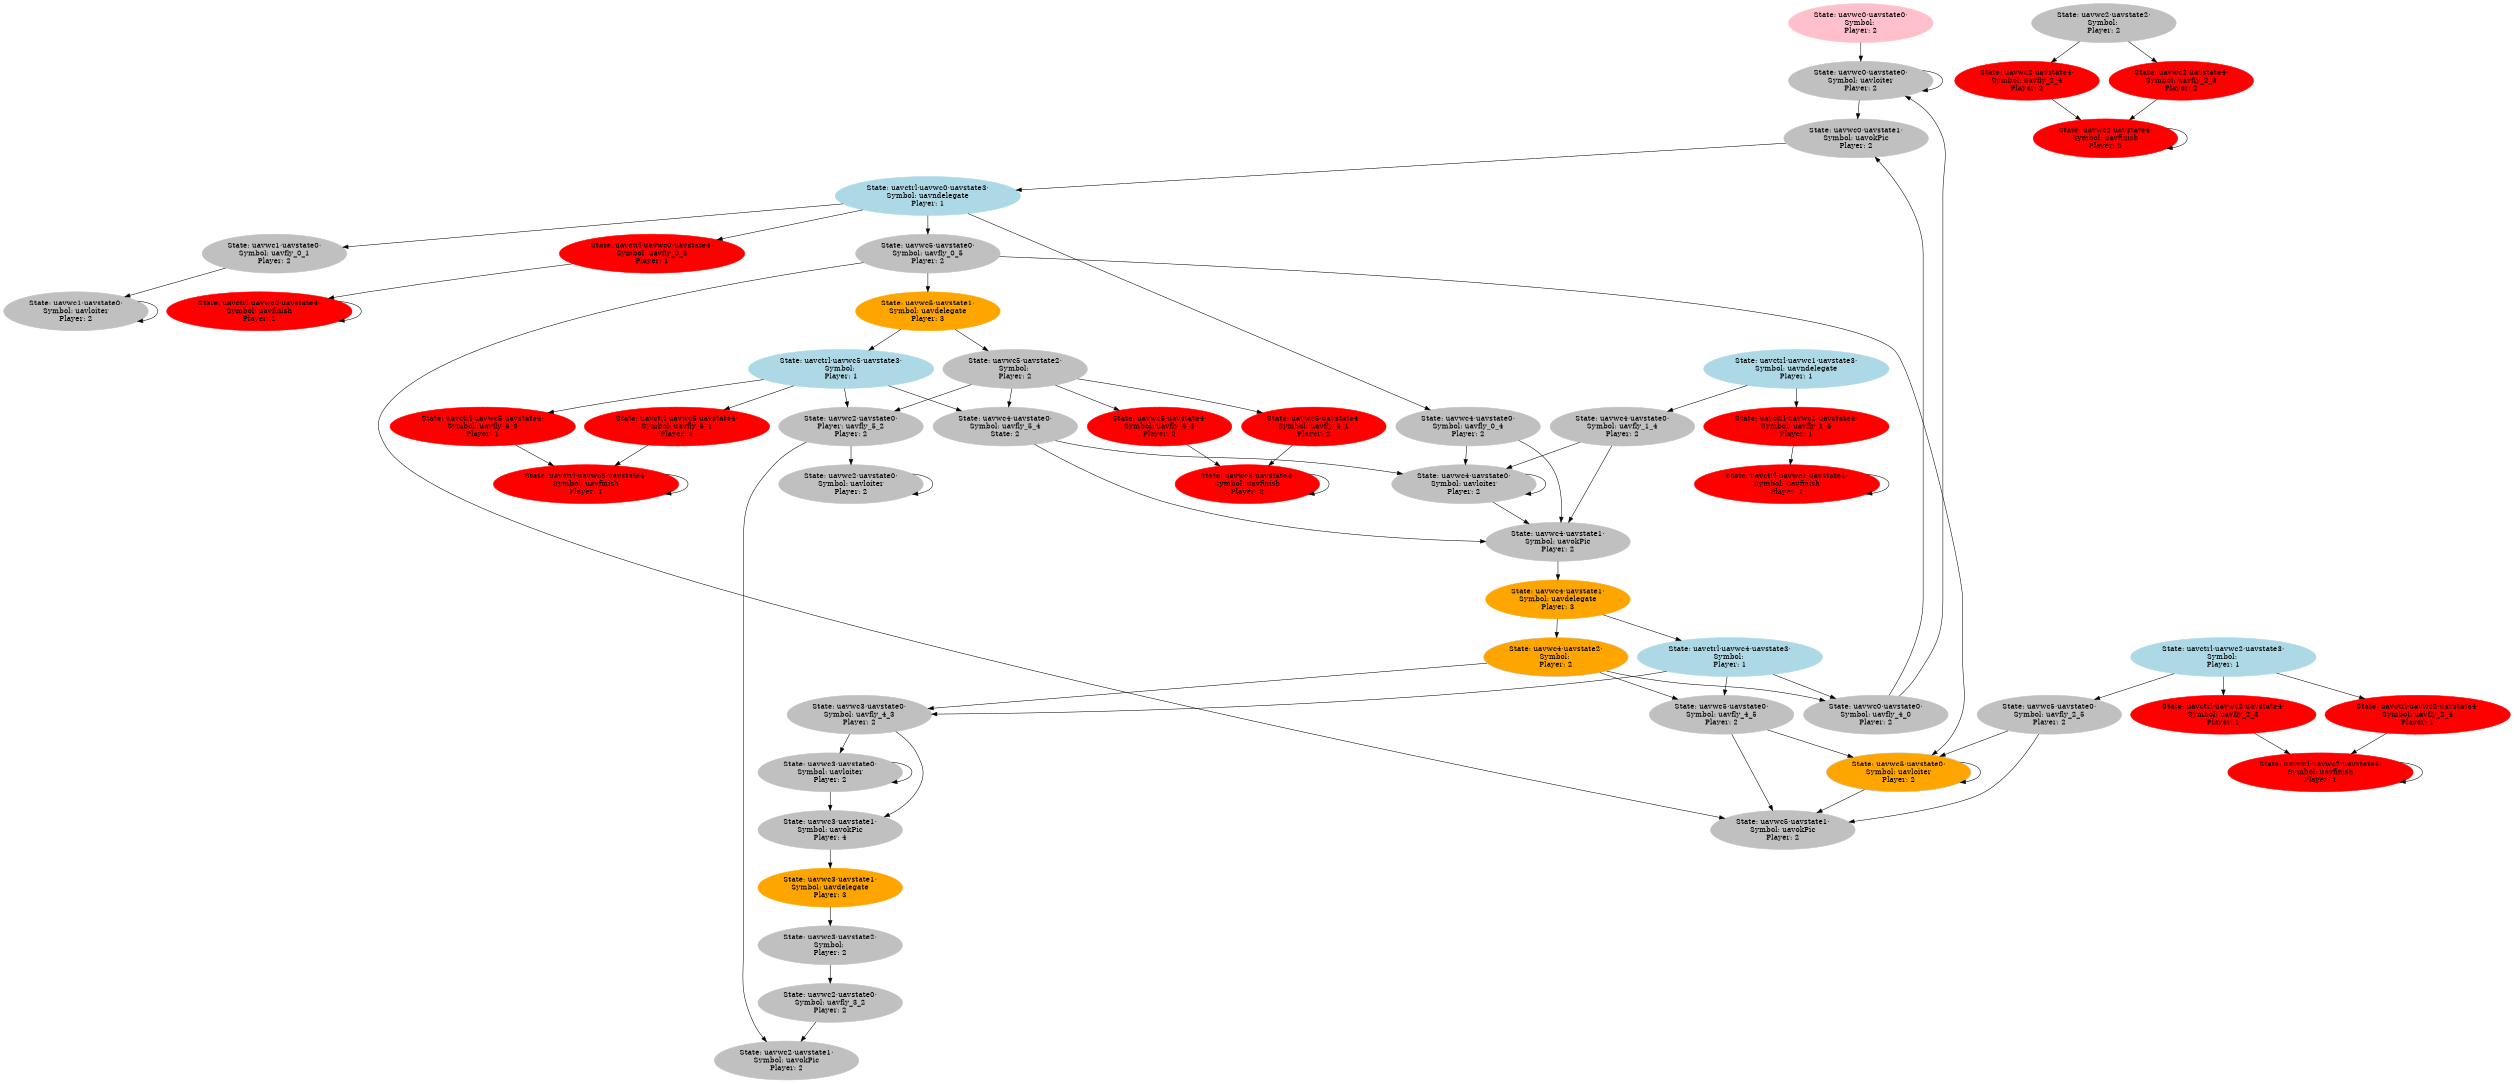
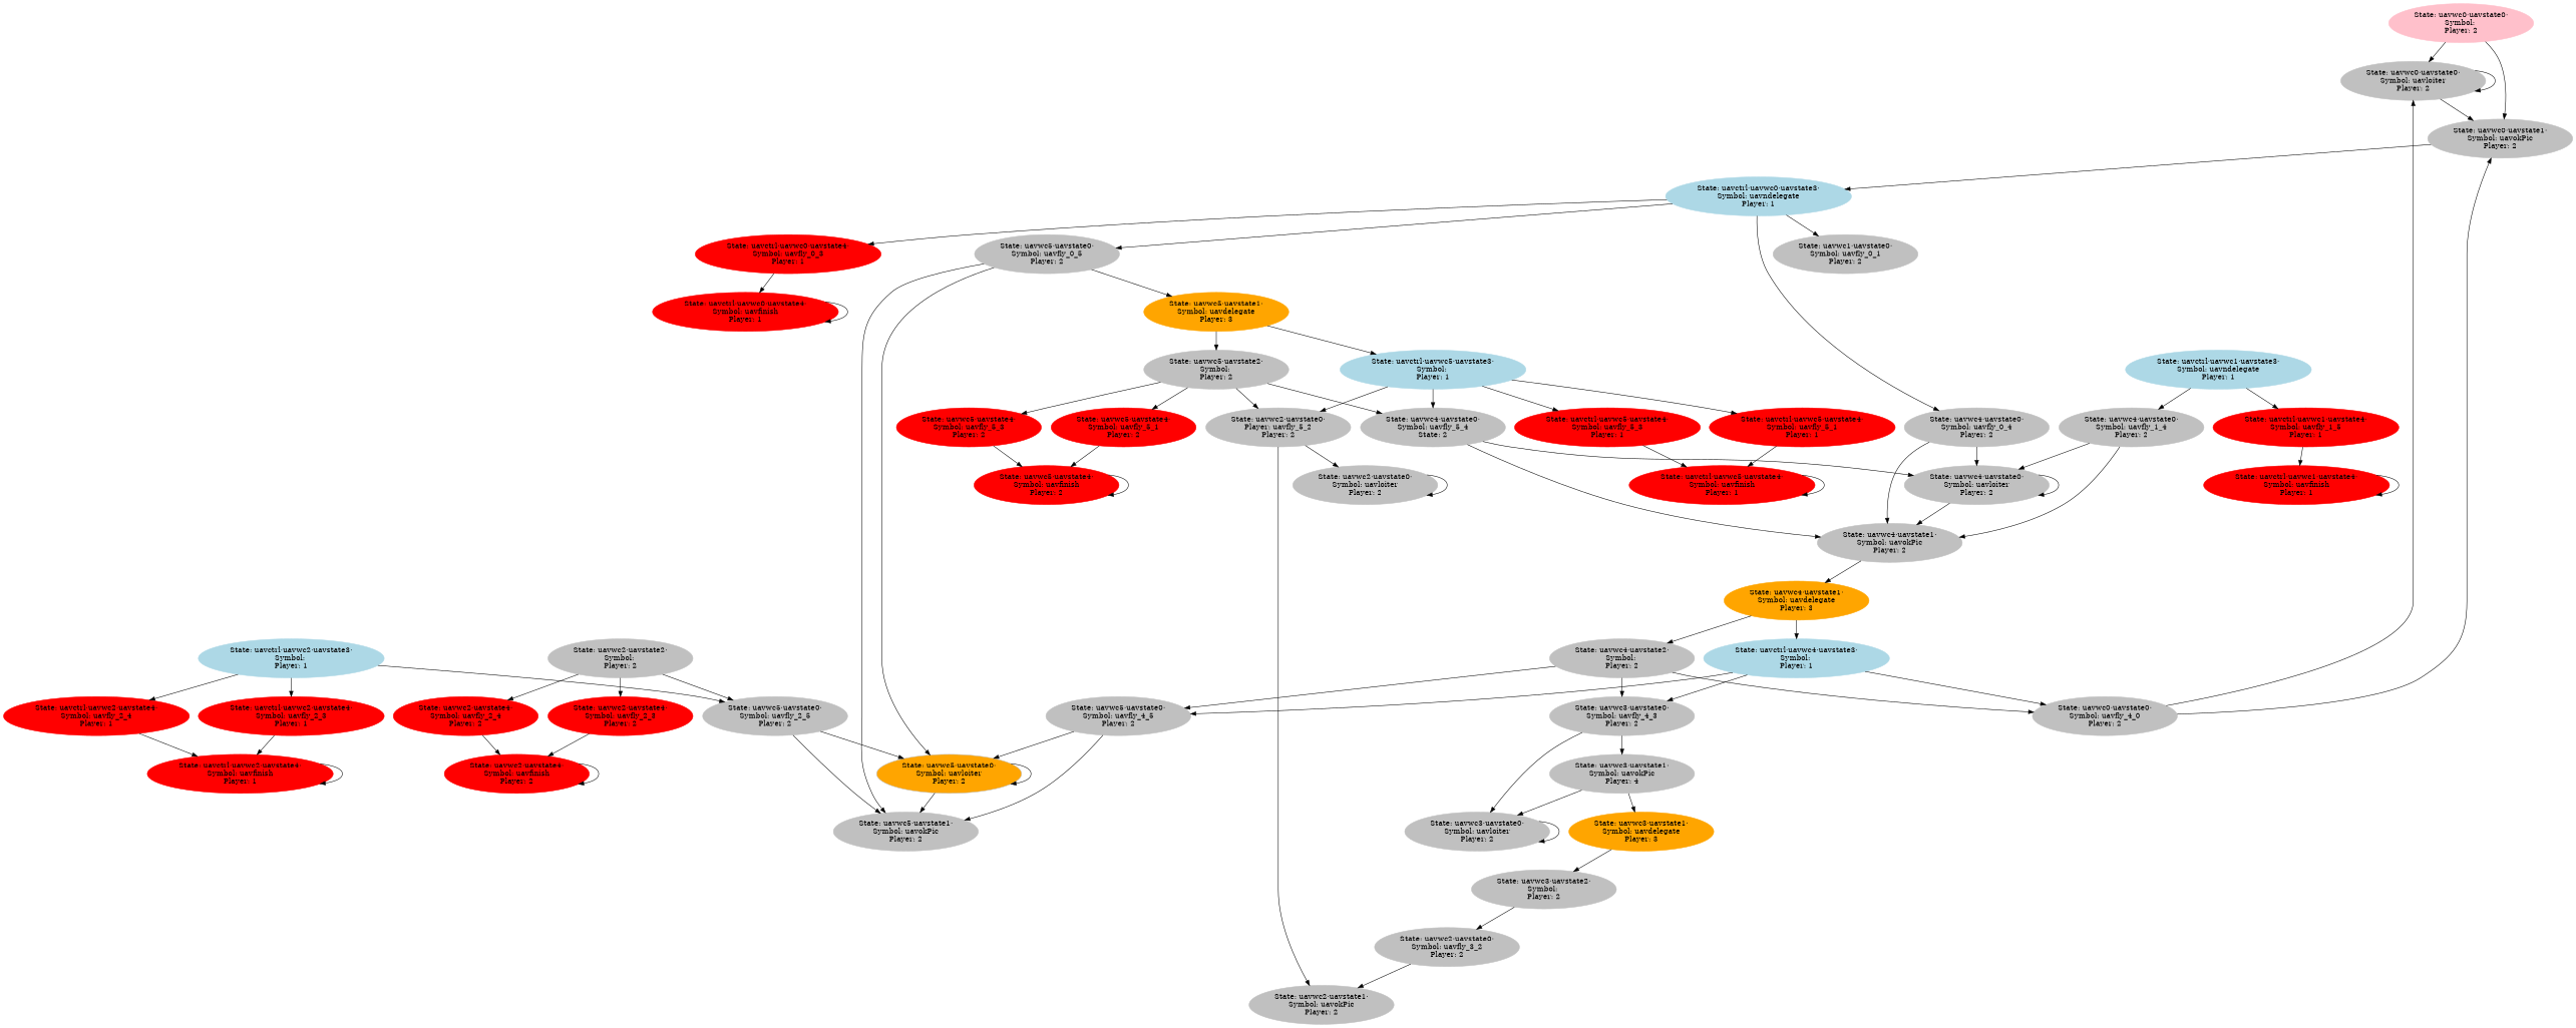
  digraph {
    node [color=grey style=filled]
    n1 [color=pink label="State: uavwc0·uavstate0·\nSymbol: \nPlayer: 2"]
    n2 [label="State: uavwc0·uavstate0·\nSymbol: uavloiter\nPlayer: 2"]
    n3 [label="State: uavwc0·uavstate1·\nSymbol: uavokPic\nPlayer: 2"]
    n4 [color=lightblue label="State: uavctrl·uavwc0·uavstate3·\nSymbol: uavndelegate\nPlayer: 1"]
    n5 [label="State: uavwc5·uavstate0·\nSymbol: uavfly_0_5\nPlayer: 2"]
    n6 [label="State: uavwc4·uavstate0·\nSymbol: uavfly_0_4\nPlayer: 2"]
    n7 [label="State: uavwc1·uavstate0·\nSymbol: uavfly_0_1\nPlayer: 2"]
    n8 [color=red label="State: uavctrl·uavwc0·uavstate4·\nSymbol: uavfly_0_3\nPlayer: 1"]
    n9 [label="State: uavwc5·uavstate1·\nSymbol: uavokPic\nPlayer: 2"]
    n10 [fillcolor=orange label="State: uavwc5·uavstate0·\nSymbol: uavloiter\nPlayer: 2"]
    n11 [color=orange label="State: uavwc5·uavstate1·\nSymbol: uavdelegate\nPlayer: 3"]
    n12 [label="State: uavwc4·uavstate1·\nSymbol: uavokPic\nPlayer: 2"]
    n13 [label="State: uavwc4·uavstate0·\nSymbol: uavloiter\nPlayer: 2"]
-   n14 [label="State: uavwc1·uavstate0·\nSymbol: uavloiter\nPlayer: 2"]
    n15 [color=red label="State: uavctrl·uavwc0·uavstate4·\nSymbol: uavfinish\nPlayer: 1"]
    n16 [color=orange label="State: uavwc4·uavstate1·\nSymbol: uavdelegate\nPlayer: 3"]
    n17 [color=lightblue label="State: uavctrl·uavwc1·uavstate3·\nSymbol: uavndelegate\nPlayer: 1"]
    n18 [label="State: uavwc4·uavstate0·\nSymbol: uavfly_1_4\nPlayer: 2"]
    n19 [color=red label="State: uavctrl·uavwc1·uavstate4·\nSymbol: uavfly_1_5\nPlayer: 1"]
    n20 [color=lightblue label="State: uavctrl·uavwc4·uavstate3·\nSymbol: \nPlayer: 1"]
-   n21 [label="State: uavwc4·uavstate2·\nSymbol: \nPlayer: 2" fillcolor=orange]
+   n21 [label="State: uavwc4·uavstate2·\nSymbol: \nPlayer: 2"]
    n22 [color=lightblue label="State: uavctrl·uavwc5·uavstate3·\nSymbol: \nPlayer: 1"]
    n23 [label="State: uavwc5·uavstate2·\nSymbol: \nPlayer: 2"]
    n24 [label="State: uavwc2·uavstate0·\nPlayer: uavfly_5_2\nPlayer: 2"]
    n25 [label="State: uavwc4·uavstate0·\nSymbol: uavfly_5_4\nState: 2"]
    n26 [color=red label="State: uavctrl·uavwc5·uavstate4·\nSymbol: uavfly_5_3\nPlayer: 1"]
    n27 [color=red label="State: uavctrl·uavwc5·uavstate4·\nSymbol: uavfly_5_1\nPlayer: 1"]
    n28 [color=red label="State: uavwc5·uavstate4·\nSymbol: uavfly_5_3\nPlayer: 2"]
    n29 [color=red label="State: uavwc5·uavstate4·\nSymbol: uavfly_5_1\nPlayer: 2"]
    n30 [label="State: uavwc2·uavstate0·\nSymbol: uavloiter\nPlayer: 2"]
    n31 [label="State: uavwc2·uavstate1·\nSymbol: uavokPic\nPlayer: 2"]
    n32 [color=red label="State: uavctrl·uavwc5·uavstate4·\nSymbol: uavfinish\nPlayer: 1"]
    n33 [color=red label="State: uavwc5·uavstate4·\nSymbol: uavfinish\nPlayer: 2"]
    n34 [color=lightblue label="State: uavctrl·uavwc2·uavstate3·\nSymbol: \nPlayer: 1"]
    n35 [label="State: uavwc5·uavstate0·\nSymbol: uavfly_2_5\nPlayer: 2"]
    n36 [color=red label="State: uavctrl·uavwc2·uavstate4·\nSymbol: uavfly_2_4\nPlayer: 1"]
    n37 [color=red label="State: uavctrl·uavwc2·uavstate4·\nSymbol: uavfly_2_3\nPlayer: 1"]
    n38 [label="State: uavwc2·uavstate2·\nSymbol: \nPlayer: 2"]
    n39 [color=red label="State: uavwc2·uavstate4·\nSymbol: uavfly_2_4\nPlayer: 2"]
    n40 [color=red label="State: uavwc2·uavstate4·\nSymbol: uavfly_2_3\nPlayer: 2"]
    n41 [color=red label="State: uavctrl·uavwc2·uavstate4·\nSymbol: uavfinish\nPlayer: 1"]
    n42 [color=red label="State: uavwc2·uavstate4·\nSymbol: uavfinish\nPlayer: 2"]
    n43 [label="State: uavwc0·uavstate0·\nSymbol: uavfly_4_0\nPlayer: 2"]
    n44 [label="State: uavwc3·uavstate0·\nSymbol: uavfly_4_3\nPlayer: 2"]
    n45 [label="State: uavwc5·uavstate0·\nSymbol: uavfly_4_5\nPlayer: 2"]
    n46 [label="State: uavwc3·uavstate0·\nSymbol: uavloiter\nPlayer: 2"]
    n47 [label="State: uavwc3·uavstate1·\nSymbol: uavokPic\nPlayer: 4"]
    n48 [color=orange label="State: uavwc3·uavstate1·\nSymbol: uavdelegate\nPlayer: 3"]
    n49 [label="State: uavwc3·uavstate2·\nSymbol: \nPlayer: 2"]
    n50 [label="State: uavwc2·uavstate0·\nSymbol: uavfly_3_2\nPlayer: 2"]
    n51 [color=red label="State: uavctrl·uavwc1·uavstate4·\nSymbol: uavfinish\nPlayer: 1"]
    n1 -> n2
+   n1 -> n3
    n2 -> n2
    n2 -> n3
    n3 -> n4
    n4 -> n5
    n4 -> n6
    n4 -> n7
    n4 -> n8
    n5 -> n9
    n5 -> n10
    n5 -> n11
    n6 -> n12
    n6 -> n13
-   n7 -> n14
    n8 -> n15
    n10 -> n9
    n10 -> n10
    n11 -> n22
    n11 -> n23
    n12 -> n16
    n13 -> n12
    n13 -> n13
-   n14 -> n14
    n15 -> n15
    n16 -> n20
    n16 -> n21
    n17 -> n18
    n17 -> n19
    n18 -> n12
    n18 -> n13
    n19 -> n51
    n20 -> n43
    n20 -> n44
    n20 -> n45
    n21 -> n43
    n21 -> n44
    n21 -> n45
    n22 -> n24
    n22 -> n25
    n22 -> n26
    n22 -> n27
    n23 -> n24
    n23 -> n25
    n23 -> n28
    n23 -> n29
    n24 -> n30
    n24 -> n31
    n25 -> n12
    n25 -> n13
    n26 -> n32
    n27 -> n32
    n28 -> n33
    n29 -> n33
    n30 -> n30
    n32 -> n32
    n33 -> n33
    n34 -> n35
    n34 -> n36
    n34 -> n37
    n35 -> n9
    n35 -> n10
    n36 -> n41
    n37 -> n41
+   n38 -> n35
    n38 -> n39
    n38 -> n40
    n39 -> n42
    n40 -> n42
    n41 -> n41
    n42 -> n42
    n43 -> n2
    n43 -> n3
    n44 -> n46
    n44 -> n47
    n45 -> n9
    n45 -> n10
    n46 -> n46
-   n46 -> n47
+   n47 -> n46
    n47 -> n48
    n48 -> n49
    n49 -> n50
    n50 -> n31
    n51 -> n51
  }
